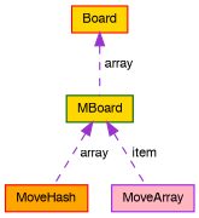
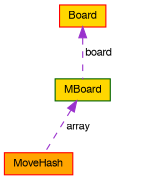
  digraph {
    node [color=red fillcolor=gold fontname=FreeSans fontsize=10 shape=record style=filled]
    edge [color=darkorchid3 dir=back fontname=FreeSans fontsize=10 labelfontname=FreeSans labelfontsize=10 style=dashed]
    n1 [fillcolor=orange fontcolor=black height=0.2 label=MoveHash width=0.4]
-   n2 [color=purple fillcolor=lightpink height=0.2 label=MoveArray width=0.4]
    n3 [color=darkgreen height=0.2 label=MBoard width=0.4]
    n4 [height=0.2 label=Board width=0.4]
    n3 -> n1 [label=" array"]
-   n3 -> n2 [label=" item"]
-   n4 -> n3 [label=" array"]
+   n4 -> n3 [label=" board"]
  }
